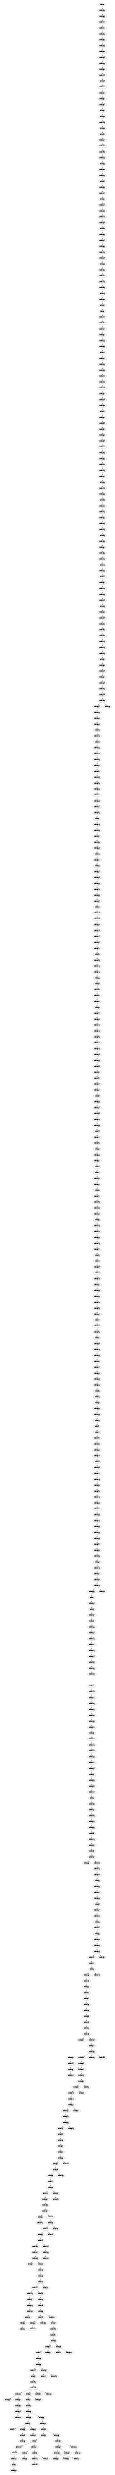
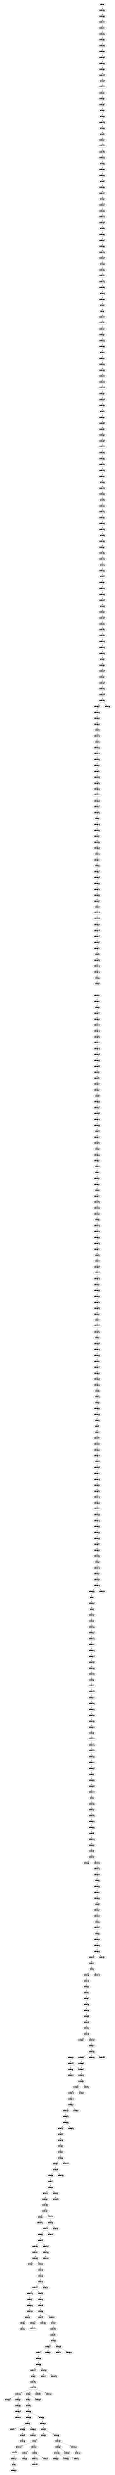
  digraph {
    nodo_151
    nodo_235
    nodo_182
    nodo_240
    nodo_264
    nodo_148
    nodo_117
    nodo_276
    nodo_474
    nodo_298
    nodo_21
    nodo_259
    nodo_344
    nodo_223
    nodo_142
    nodo_139
    nodo_487
    nodo_33
    nodo_400
    nodo_196
    nodo_452
    nodo_359
    nodo_74
    nodo_345
    nodo_135
    nodo_352
    nodo_483
    nodo_48
    nodo_405
+   nodo_58
    nodo_14
    nodo_149
    nodo_238
    nodo_414
    nodo_61
    nodo_216
    nodo_233
    nodo_168
    nodo_185
    nodo_40
    nodo_192
    nodo_83
    nodo_104
    nodo_49
    nodo_434
    nodo_384
    nodo_162
    nodo_304
    nodo_161
    nodo_348
    nodo_56
    nodo_222
    nodo_318
    nodo_201
    nodo_245
    nodo_307
    nodo_210
    nodo_261
    nodo_394
    nodo_332
    nodo_200
    nodo_36
    nodo_136
    nodo_107
    nodo_12
    nodo_321
    nodo_455
    nodo_67
    nodo_226
    nodo_120
    nodo_26
    nodo_404
    nodo_65
    nodo_292
    nodo_60
    nodo_386
    nodo_331
    nodo_391
    nodo_337
    nodo_263
    nodo_37
    nodo_134
    nodo_481
    nodo_280
    nodo_279
    nodo_174
    nodo_484
    nodo_52
    nodo_358
    nodo_165
    nodo_15
    nodo_489
    nodo_277
    nodo_275
    nodo_250
    nodo_158
    nodo_477
    nodo_446
    nodo_295
    nodo_28
    nodo_364
    nodo_269
    nodo_268
    nodo_154
    nodo_42
    nodo_119
    nodo_409
    nodo_217
    nodo_286
    nodo_314
    nodo_366
    nodo_478
    nodo_281
    nodo_20
    nodo_247
    nodo_493
    nodo_323
    nodo_197
    nodo_451
    nodo_17
    nodo_6
    nodo_450
    nodo_96
    nodo_191
    nodo_127
    nodo_381
    nodo_346
    nodo_271
    nodo_206
    nodo_252
    nodo_205
    nodo_497
    nodo_50
    nodo_361
    nodo_140
    nodo_284
    nodo_5
    nodo_437
    nodo_22
    nodo_35
    nodo_324
    nodo_389
    nodo_1
    nodo_257
    nodo_417
    nodo_322
    nodo_228
    nodo_262
    nodo_310
    nodo_19
    nodo_468
    nodo_145
    nodo_115
    nodo_383
    nodo_7
    nodo_266
    nodo_273
    nodo_290
    nodo_198
    nodo_85
    nodo_372
    nodo_388
    nodo_395
    nodo_181
    nodo_157
    nodo_438
    nodo_365
    nodo_76
    nodo_180
    nodo_208
    nodo_175
    nodo_173
    nodo_246
    nodo_57
    nodo_368
    nodo_243
    nodo_341
    nodo_43
    nodo_4
    nodo_227
    nodo_278
    nodo_183
    nodo_448
    nodo_152
    nodo_123
    nodo_475
    nodo_95
    nodo_234
    nodo_54
    nodo_325
    nodo_309
    nodo_255
    nodo_402
    nodo_424
    nodo_101
    nodo_466
    nodo_225
    nodo_59
    nodo_335
    nodo_184
    nodo_459
    nodo_367
    nodo_458
    nodo_413
    nodo_78
    nodo_411
    nodo_285
    nodo_124
    nodo_296
    nodo_248
    nodo_112
    nodo_114
    nodo_421
    nodo_416
    nodo_454
    nodo_41
    nodo_73
    nodo_97
    nodo_353
    nodo_385
    nodo_229
    nodo_482
    nodo_449
    nodo_128
    nodo_32
    nodo_390
    nodo_160
    nodo_354
    nodo_387
    nodo_81
    nodo_329
    nodo_232
    nodo_167
    nodo_2
    nodo_357
    nodo_239
    nodo_147
    nodo_203
    nodo_236
    nodo_347
    nodo_92
    nodo_30
    nodo_244
    nodo_360
    nodo_410
    nodo_306
    nodo_480
    nodo_131
    nodo_38
    nodo_319
    nodo_202
    nodo_492
    nodo_190
    nodo_392
    nodo_178
    nodo_363
    nodo_471
    nodo_362
    nodo_265
    nodo_328
    nodo_55
    nodo_426
    nodo_187
    nodo_297
    nodo_425
    nodo_313
    nodo_393
    nodo_330
    nodo_479
    nodo_29
    nodo_141
    nodo_399
    nodo_397
    nodo_380
    nodo_308
    nodo_211
    nodo_406
    nodo_213
    nodo_423
    nodo_111
    nodo_375
    nodo_495
    nodo_326
    nodo_16
    nodo_441
    nodo_27
    nodo_8
    nodo_444
    nodo_80
    nodo_179
    nodo_457
    nodo_288
    nodo_403
    nodo_100
    nodo_11
    nodo_377
    nodo_110
    nodo_9
    nodo_71
    nodo_494
    nodo_150
    nodo_350
    nodo_349
    nodo_34
    nodo_212
    nodo_102
    nodo_13
    nodo_220
    nodo_86
    nodo_89
-   nodo_490
    nodo_427
    nodo_369
    nodo_0
    nodo_156
    nodo_333
    nodo_221
    nodo_351
    nodo_218
    nodo_340
    nodo_420
    nodo_133
    nodo_370
    nodo_23
    nodo_99
    nodo_116
    nodo_231
    nodo_69
    nodo_398
    nodo_301
    nodo_64
    nodo_68
    nodo_272
    nodo_418
    nodo_241
    nodo_199
    nodo_66
    nodo_442
    nodo_303
    nodo_93
    nodo_473
    nodo_472
    nodo_94
    nodo_176
    nodo_462
    nodo_47
    nodo_327
    nodo_18
    nodo_105
    nodo_224
    nodo_469
    nodo_311
    nodo_312
    nodo_155
    nodo_79
    nodo_98
    nodo_256
    nodo_305
    nodo_338
    nodo_169
    nodo_283
    nodo_299
    nodo_130
    nodo_371
    nodo_428
    nodo_77
    nodo_461
    nodo_25
    nodo_300
    nodo_429
    nodo_355
    nodo_144
    nodo_432
    nodo_51
    nodo_177
    nodo_193
    nodo_496
    nodo_431
    nodo_45
    nodo_443
    nodo_75
    nodo_126
    nodo_282
    nodo_382
    nodo_498
    nodo_373
    nodo_336
    nodo_170
    nodo_3
    nodo_435
    nodo_467
    nodo_63
    nodo_125
    nodo_219
    nodo_453
    nodo_460
    nodo_53
    nodo_374
    nodo_118
    nodo_376
    nodo_378
    nodo_302
    nodo_470
    nodo_412
    nodo_415
    nodo_407
    nodo_214
    nodo_289
    nodo_274
    nodo_230
    nodo_194
    nodo_129
    nodo_258
    nodo_419
    nodo_401
    nodo_121
    nodo_188
    nodo_343
    nodo_356
    nodo_464
    nodo_396
    nodo_132
    nodo_339
    nodo_242
    nodo_422
    nodo_103
    nodo_499
    nodo_440
    nodo_488
    nodo_171
    n431 [label=nodo_720]
    nodo_433
    nodo_447
    nodo_163
    nodo_204
    nodo_267
    nodo_186
    nodo_44
    nodo_251
    nodo_159
    nodo_486
    nodo_10
    nodo_476
    nodo_153
    nodo_270
    nodo_215
    nodo_109
    nodo_209
    nodo_485
    nodo_90
    nodo_293
    nodo_260
    nodo_113
    nodo_491
    nodo_189
    nodo_106
    nodo_249
    nodo_408
    nodo_342
    nodo_253
    nodo_316
    nodo_82
    nodo_143
    nodo_137
    nodo_430
    nodo_439
    nodo_166
    nodo_72
    nodo_84
    nodo_436
    nodo_379
    nodo_287
    nodo_463
    nodo_146
    nodo_294
    nodo_334
    nodo_138
    nodo_108
    nodo_456
    nodo_315
    nodo_70
    nodo_465
    nodo_445
    nodo_88
    nodo_91
    nodo_317
    nodo_39
    nodo_164
    nodo_87
    nodo_172
    nodo_62
    nodo_207
    nodo_31
    nodo_24
    nodo_46
    nodo_195
    nodo_291
    nodo_122
    nodo_254
    nodo_237
    nodo_151 -> nodo_235
    nodo_235 -> nodo_182
    nodo_182 -> nodo_240
    nodo_240 -> nodo_395
    nodo_264 -> nodo_148
    nodo_148 -> nodo_117
    nodo_117 -> nodo_276
    nodo_276 -> nodo_374
    nodo_474 -> nodo_298
    nodo_298 -> nodo_21
    nodo_21 -> nodo_259
    nodo_259 -> nodo_278
    nodo_344 -> nodo_223
    nodo_223 -> nodo_142
    nodo_142 -> nodo_139
    nodo_139 -> nodo_92
    nodo_487 -> nodo_33
    nodo_487 -> nodo_400
    nodo_33 -> nodo_196
    nodo_400 -> nodo_452
    nodo_452 -> nodo_40
    nodo_452 -> nodo_192
    nodo_359 -> nodo_74
    nodo_74 -> nodo_345
    nodo_345 -> nodo_151
    nodo_135 -> nodo_352
    nodo_135 -> nodo_483
    nodo_135 -> nodo_48
+   nodo_405 -> nodo_58
+   nodo_58 -> nodo_14
    nodo_14 -> nodo_149
    nodo_149 -> nodo_211
    nodo_238 -> nodo_414
    nodo_414 -> nodo_61
    nodo_61 -> nodo_344
    nodo_216 -> nodo_233
    nodo_233 -> nodo_168
    nodo_168 -> nodo_185
    nodo_185 -> nodo_394
    nodo_40 -> nodo_83
    nodo_40 -> nodo_104
    nodo_83 -> nodo_49
    nodo_49 -> nodo_402
    nodo_49 -> nodo_424
    nodo_434 -> nodo_384
    nodo_434 -> nodo_162
    nodo_384 -> nodo_135
    nodo_384 -> nodo_304
    nodo_162 -> nodo_161
    nodo_348 -> nodo_56
    nodo_56 -> nodo_222
    nodo_222 -> nodo_318
    nodo_318 -> nodo_94
    nodo_201 -> nodo_245
    nodo_201 -> nodo_307
    nodo_245 -> nodo_210
    nodo_210 -> nodo_261
    nodo_261 -> nodo_130
    nodo_261 -> nodo_371
    nodo_394 -> nodo_332
    nodo_332 -> nodo_456
    nodo_200 -> nodo_36
    nodo_36 -> nodo_136
    nodo_136 -> nodo_107
    nodo_107 -> nodo_266
    nodo_12 -> nodo_321
    nodo_321 -> nodo_455
    nodo_455 -> nodo_487
    nodo_67 -> nodo_226
    nodo_120 -> nodo_26
    nodo_26 -> nodo_404
    nodo_404 -> nodo_65
    nodo_65 -> nodo_180
    nodo_292 -> nodo_60
    nodo_60 -> nodo_386
    nodo_386 -> nodo_331
    nodo_331 -> nodo_10
    nodo_391 -> nodo_337
    nodo_391 -> nodo_263
    nodo_337 -> nodo_37
    nodo_263 -> nodo_434
    nodo_37 -> nodo_134
    nodo_37 -> nodo_481
    nodo_134 -> nodo_497
    nodo_481 -> nodo_67
    nodo_481 -> nodo_50
    nodo_280 -> nodo_279
    nodo_279 -> nodo_174
    nodo_174 -> nodo_484
    nodo_484 -> nodo_347
    nodo_52 -> nodo_358
    nodo_358 -> nodo_165
    nodo_165 -> nodo_15
    nodo_15 -> nodo_9
    nodo_489 -> nodo_277
    nodo_277 -> nodo_275
    nodo_275 -> nodo_250
    nodo_250 -> nodo_392
    nodo_158 -> nodo_477
    nodo_477 -> nodo_446
    nodo_446 -> nodo_295
    nodo_295 -> nodo_13
    nodo_28 -> nodo_364
    nodo_364 -> nodo_269
    nodo_269 -> nodo_268
    nodo_268 -> nodo_342
    nodo_154 -> nodo_42
    nodo_42 -> nodo_119
    nodo_119 -> nodo_409
    nodo_409 -> nodo_280
    nodo_217 -> nodo_292
    nodo_286 -> nodo_314
    nodo_314 -> nodo_366
    nodo_366 -> nodo_478
    nodo_478 -> nodo_319
    nodo_281 -> nodo_20
    nodo_20 -> nodo_247
    nodo_247 -> nodo_493
    nodo_493 -> nodo_423
    nodo_323 -> nodo_197
    nodo_323 -> nodo_451
    nodo_197 -> nodo_17
    nodo_17 -> nodo_6
    nodo_6 -> nodo_468
    nodo_6 -> nodo_145
    nodo_450 -> nodo_201
    nodo_450 -> nodo_96
    nodo_191 -> nodo_127
    nodo_127 -> nodo_381
    nodo_381 -> nodo_346
    nodo_346 -> nodo_255
    nodo_271 -> nodo_206
    nodo_206 -> nodo_252
    nodo_252 -> nodo_205
    nodo_205 -> nodo_302
    nodo_497 -> nodo_167
    nodo_50 -> nodo_418
    nodo_50 -> nodo_241
    nodo_361 -> nodo_140
    nodo_284 -> nodo_5
    nodo_5 -> nodo_437
    nodo_437 -> nodo_22
    nodo_22 -> nodo_486
    nodo_35 -> nodo_324
    nodo_35 -> nodo_389
    nodo_324 -> nodo_1
    nodo_324 -> nodo_257
    nodo_389 -> nodo_417
    nodo_389 -> nodo_322
    nodo_1 -> nodo_228
    nodo_228 -> nodo_355
    nodo_262 -> nodo_310
    nodo_310 -> nodo_19
    nodo_19 -> nodo_489
    nodo_468 -> nodo_115
    nodo_115 -> nodo_378
    nodo_383 -> nodo_7
    nodo_7 -> nodo_284
    nodo_266 -> nodo_39
    nodo_273 -> nodo_290
    nodo_198 -> nodo_85
    nodo_85 -> nodo_372
    nodo_372 -> nodo_388
    nodo_388 -> nodo_80
    nodo_388 -> nodo_179
    nodo_395 -> nodo_181
    nodo_181 -> nodo_41
    nodo_157 -> nodo_438
    nodo_438 -> nodo_365
    nodo_365 -> nodo_76
    nodo_76 -> nodo_301
    nodo_180 -> nodo_208
    nodo_208 -> nodo_323
    nodo_175 -> nodo_173
    nodo_173 -> nodo_246
    nodo_246 -> nodo_57
    nodo_57 -> nodo_350
    nodo_368 -> nodo_243
    nodo_243 -> nodo_341
    nodo_341 -> nodo_43
    nodo_43 -> nodo_70
    nodo_4 -> nodo_227
    nodo_227 -> nodo_12
    nodo_227 -> nodo_273
    nodo_278 -> nodo_183
    nodo_183 -> nodo_407
    nodo_448 -> nodo_200
    nodo_152 -> nodo_123
    nodo_123 -> nodo_475
    nodo_475 -> nodo_95
    nodo_95 -> nodo_463
    nodo_234 -> nodo_54
    nodo_54 -> nodo_325
    nodo_325 -> nodo_309
    nodo_309 -> nodo_170
    nodo_255 -> nodo_11
    nodo_402 -> nodo_101
    nodo_424 -> nodo_466
    nodo_101 -> nodo_225
    nodo_466 -> nodo_100
    nodo_225 -> nodo_34
    nodo_225 -> nodo_212
    nodo_59 -> nodo_335
    nodo_335 -> nodo_184
    nodo_184 -> nodo_459
    nodo_459 -> nodo_312
    nodo_367 -> nodo_458
    nodo_458 -> nodo_413
    nodo_413 -> nodo_78
    nodo_78 -> nodo_186
    nodo_411 -> nodo_285
    nodo_285 -> nodo_124
    nodo_124 -> nodo_296
    nodo_296 -> nodo_87
    nodo_248 -> nodo_112
    nodo_112 -> nodo_114
    nodo_112 -> nodo_421
    nodo_114 -> nodo_416
    nodo_114 -> nodo_454
    nodo_416 -> nodo_64
    nodo_454 -> nodo_176
    nodo_41 -> nodo_474
    nodo_73 -> nodo_97
    nodo_73 -> nodo_353
    nodo_73 -> nodo_385
    nodo_353 -> nodo_229
    nodo_385 -> nodo_482
    nodo_229 -> nodo_163
    nodo_449 -> nodo_128
    nodo_449 -> nodo_32
    nodo_449 -> nodo_390
    nodo_449 -> nodo_160
    nodo_128 -> nodo_354
    nodo_128 -> nodo_387
    nodo_32 -> nodo_81
    nodo_32 -> nodo_329
    nodo_387 -> nodo_232
    nodo_81 -> nodo_98
    nodo_232 -> nodo_369
    nodo_167 -> nodo_2
    nodo_2 -> nodo_357
    nodo_239 -> nodo_147
    nodo_147 -> nodo_203
    nodo_203 -> nodo_236
    nodo_236 -> nodo_412
    nodo_347 -> nodo_90
    nodo_92 -> nodo_286
    nodo_30 -> nodo_244
    nodo_244 -> nodo_360
    nodo_360 -> nodo_410
    nodo_410 -> nodo_313
    nodo_306 -> nodo_480
    nodo_480 -> nodo_131
    nodo_131 -> nodo_38
    nodo_38 -> nodo_16
    nodo_319 -> nodo_63
    nodo_202 -> nodo_492
    nodo_492 -> nodo_190
    nodo_190 -> nodo_175
    nodo_392 -> nodo_178
    nodo_178 -> nodo_363
    nodo_363 -> nodo_471
    nodo_471 -> nodo_465
    nodo_362 -> nodo_265
    nodo_265 -> nodo_328
    nodo_328 -> nodo_55
    nodo_55 -> nodo_46
    nodo_426 -> nodo_187
    nodo_187 -> nodo_297
    nodo_297 -> nodo_425
    nodo_425 -> nodo_398
    nodo_313 -> nodo_393
    nodo_393 -> nodo_111
    nodo_330 -> nodo_479
    nodo_479 -> nodo_29
    nodo_29 -> nodo_141
    nodo_141 -> nodo_221
    nodo_399 -> nodo_397
    nodo_397 -> nodo_380
    nodo_380 -> nodo_239
    nodo_308 -> nodo_4
    nodo_211 -> nodo_406
    nodo_406 -> nodo_213
    nodo_213 -> nodo_420
    nodo_423 -> nodo_460
    nodo_111 -> nodo_375
    nodo_375 -> nodo_169
    nodo_495 -> nodo_348
    nodo_326 -> nodo_411
    nodo_441 -> nodo_271
    nodo_27 -> nodo_8
    nodo_8 -> nodo_444
    nodo_444 -> nodo_191
    nodo_80 -> nodo_209
    nodo_457 -> nodo_288
    nodo_457 -> nodo_403
    nodo_403 -> nodo_448
    nodo_11 -> nodo_377
    nodo_377 -> nodo_316
    nodo_110 -> nodo_426
    nodo_9 -> nodo_71
    nodo_71 -> nodo_494
    nodo_494 -> nodo_150
    nodo_150 -> nodo_262
    nodo_350 -> nodo_349
    nodo_349 -> nodo_287
    nodo_212 -> nodo_102
    nodo_102 -> nodo_248
    nodo_13 -> nodo_220
    nodo_220 -> nodo_27
    nodo_86 -> nodo_89
-   nodo_89 -> nodo_490
-   nodo_490 -> nodo_427
    nodo_427 -> nodo_207
    nodo_369 -> n431
    nodo_0 -> nodo_156
    nodo_156 -> nodo_333
    nodo_333 -> nodo_441
    nodo_221 -> nodo_351
    nodo_351 -> nodo_254
    nodo_218 -> nodo_383
    nodo_218 -> nodo_340
    nodo_420 -> nodo_133
    nodo_133 -> nodo_370
    nodo_370 -> nodo_23
    nodo_23 -> nodo_470
    nodo_99 -> nodo_116
    nodo_116 -> nodo_231
    nodo_231 -> nodo_69
    nodo_69 -> nodo_457
    nodo_398 -> nodo_326
    nodo_301 -> nodo_28
    nodo_64 -> nodo_306
    nodo_68 -> nodo_272
    nodo_418 -> nodo_199
    nodo_66 -> nodo_442
    nodo_442 -> nodo_303
    nodo_303 -> nodo_93
    nodo_93 -> nodo_122
    nodo_473 -> nodo_472
    nodo_472 -> nodo_368
    nodo_94 -> nodo_238
    nodo_176 -> nodo_129
    nodo_462 -> nodo_47
    nodo_47 -> nodo_327
    nodo_327 -> nodo_399
    nodo_18 -> nodo_105
    nodo_105 -> nodo_224
    nodo_105 -> nodo_469
    nodo_469 -> nodo_311
    nodo_311 -> nodo_453
    nodo_312 -> nodo_155
    nodo_155 -> nodo_79
    nodo_79 -> nodo_217
    nodo_98 -> nodo_256
    nodo_256 -> nodo_305
    nodo_256 -> nodo_338
    nodo_305 -> nodo_73
    nodo_338 -> nodo_260
    nodo_169 -> nodo_283
    nodo_283 -> nodo_299
    nodo_299 -> nodo_431
    nodo_130 -> nodo_343
    nodo_428 -> nodo_157
    nodo_77 -> nodo_461
    nodo_461 -> nodo_281
    nodo_25 -> nodo_300
    nodo_300 -> nodo_429
    nodo_429 -> nodo_202
    nodo_355 -> nodo_144
    nodo_355 -> nodo_432
    nodo_144 -> nodo_51
    nodo_432 -> nodo_177
    nodo_432 -> nodo_193
    nodo_51 -> nodo_496
    nodo_496 -> nodo_449
    nodo_431 -> nodo_491
    nodo_45 -> nodo_443
    nodo_443 -> nodo_75
    nodo_75 -> nodo_126
    nodo_126 -> nodo_110
    nodo_282 -> nodo_382
    nodo_382 -> nodo_45
    nodo_498 -> nodo_373
    nodo_373 -> nodo_336
    nodo_336 -> nodo_99
    nodo_170 -> nodo_3
    nodo_3 -> nodo_435
    nodo_435 -> nodo_467
    nodo_467 -> nodo_498
    nodo_63 -> nodo_158
    nodo_125 -> nodo_219
    nodo_219 -> nodo_25
    nodo_453 -> nodo_422
    nodo_453 -> nodo_103
    nodo_453 -> nodo_499
    nodo_460 -> nodo_53
    nodo_53 -> nodo_473
    nodo_374 -> nodo_439
    nodo_118 -> nodo_376
    nodo_376 -> nodo_86
    nodo_378 -> nodo_72
    nodo_302 -> nodo_159
    nodo_470 -> nodo_146
    nodo_412 -> nodo_415
    nodo_415 -> nodo_121
    nodo_407 -> nodo_214
    nodo_214 -> nodo_362
    nodo_289 -> nodo_274
    nodo_274 -> nodo_113
    nodo_230 -> nodo_194
    nodo_194 -> nodo_68
    nodo_194 -> nodo_274
    nodo_129 -> nodo_258
    nodo_258 -> nodo_419
    nodo_258 -> nodo_401
    nodo_419 -> nodo_361
    nodo_419 -> nodo_433
    nodo_401 -> nodo_24
    nodo_121 -> nodo_66
    nodo_188 -> nodo_330
    nodo_343 -> nodo_356
    nodo_356 -> nodo_464
    nodo_356 -> nodo_396
    nodo_464 -> nodo_294
    nodo_132 -> nodo_339
    nodo_339 -> nodo_242
    nodo_242 -> nodo_18
    nodo_422 -> nodo_289
    nodo_440 -> nodo_488
    nodo_488 -> nodo_171
    nodo_171 -> nodo_234
    nodo_447 -> nodo_495
    nodo_204 -> nodo_267
    nodo_267 -> nodo_59
    nodo_186 -> nodo_44
    nodo_44 -> nodo_251
    nodo_251 -> nodo_172
    nodo_159 -> nodo_188
    nodo_486 -> nodo_264
    nodo_10 -> nodo_77
    nodo_476 -> nodo_152
    nodo_153 -> nodo_270
    nodo_270 -> nodo_215
    nodo_215 -> nodo_109
    nodo_109 -> nodo_237
    nodo_209 -> nodo_308
    nodo_209 -> nodo_485
    nodo_90 -> nodo_293
    nodo_293 -> nodo_118
    nodo_260 -> nodo_391
    nodo_113 -> nodo_450
    nodo_491 -> nodo_204
    nodo_189 -> nodo_106
    nodo_106 -> nodo_249
    nodo_249 -> nodo_408
    nodo_408 -> nodo_334
    nodo_408 -> nodo_138
    nodo_342 -> nodo_253
    nodo_253 -> nodo_154
    nodo_316 -> nodo_153
    nodo_82 -> nodo_143
    nodo_143 -> nodo_137
    nodo_137 -> nodo_430
    nodo_430 -> nodo_218
    nodo_439 -> nodo_166
    nodo_166 -> nodo_405
    nodo_72 -> nodo_84
    nodo_84 -> nodo_436
    nodo_436 -> nodo_132
    nodo_379 -> nodo_462
    nodo_287 -> nodo_189
    nodo_463 -> nodo_367
    nodo_146 -> nodo_440
    nodo_294 -> nodo_198
    nodo_334 -> nodo_108
    nodo_108 -> nodo_282
    nodo_456 -> nodo_82
    nodo_315 -> nodo_428
    nodo_70 -> nodo_359
    nodo_465 -> nodo_216
    nodo_445 -> nodo_88
    nodo_88 -> nodo_91
    nodo_91 -> nodo_317
    nodo_317 -> nodo_447
    nodo_39 -> nodo_164
    nodo_164 -> nodo_120
    nodo_87 -> nodo_315
    nodo_172 -> nodo_125
    nodo_62 -> nodo_445
    nodo_207 -> nodo_30
    nodo_31 -> nodo_62
    nodo_24 -> nodo_195
    nodo_46 -> nodo_52
    nodo_195 -> nodo_291
    nodo_291 -> nodo_35
    nodo_122 -> nodo_476
    nodo_254 -> nodo_31
    nodo_237 -> nodo_379
  }
